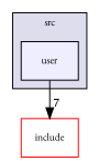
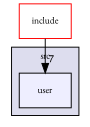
  digraph {
    compound=true
    fontname="EB Garamond"
    node [fontname="EB Garamond" fontsize=10 shape=box]
    n1 [fillcolor="#eeeeff" label=user pencolor=black style=filled]
    n2 [color=red label=include]
    subgraph cluster_1 {
      bgcolor="#ddddee"
      fontsize=10
      label=src
      pencolor=black
      n1
    }
-   n1 -> n2 [headlabel=7 labeldistance=1.5 labelfontname=FreeSans labelfontsize=10 fontname="EB Garamond"]
+   n2 -> n1 [headlabel=7 labeldistance=1.5 labelfontname=FreeSans labelfontsize=10 fontname="EB Garamond"]
  }
